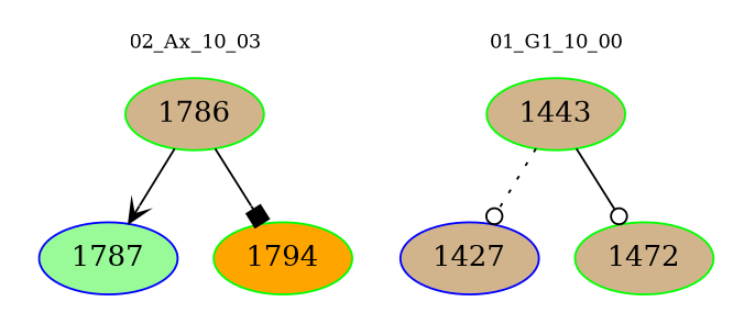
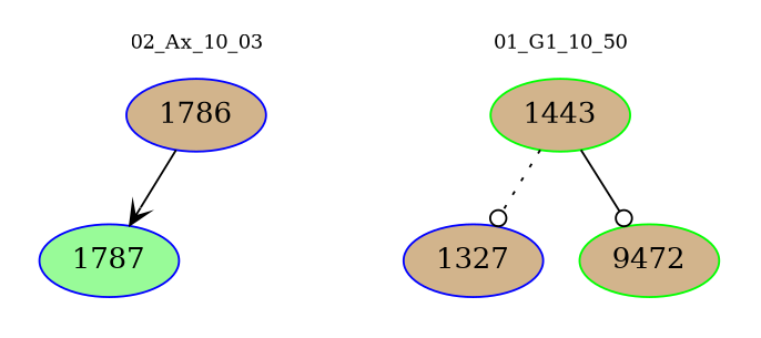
  digraph {
    node [color=green fillcolor=tan style=filled]
    edge [arrowhead=odot color=black style=solid]
-   n1 [label=1786]
+   n1 [color=blue label=1786]
    n2 [color=blue fillcolor=palegreen label=1787]
-   n3 [fillcolor=orange label=1794]
    n4 [label=1443]
-   n5 [color=blue label=1427]
-   n6 [label=1472]
+   n5 [color=blue label=1327]
+   n6 [label=9472]
    subgraph cluster_1 {
      color=white
      fontsize=10
      label="02_Ax_10_03"
      n1
      n2
-     n3
    }
    subgraph cluster_2 {
      color=white
      fontsize=10
-     label="01_G1_10_00"
+     label="01_G1_10_50"
      n4
      n5
      n6
    }
    n1 -> n2 [arrowhead=vee]
-   n1 -> n3 [arrowhead=box]
    n4 -> n5 [style=dotted]
    n4 -> n6
  }
